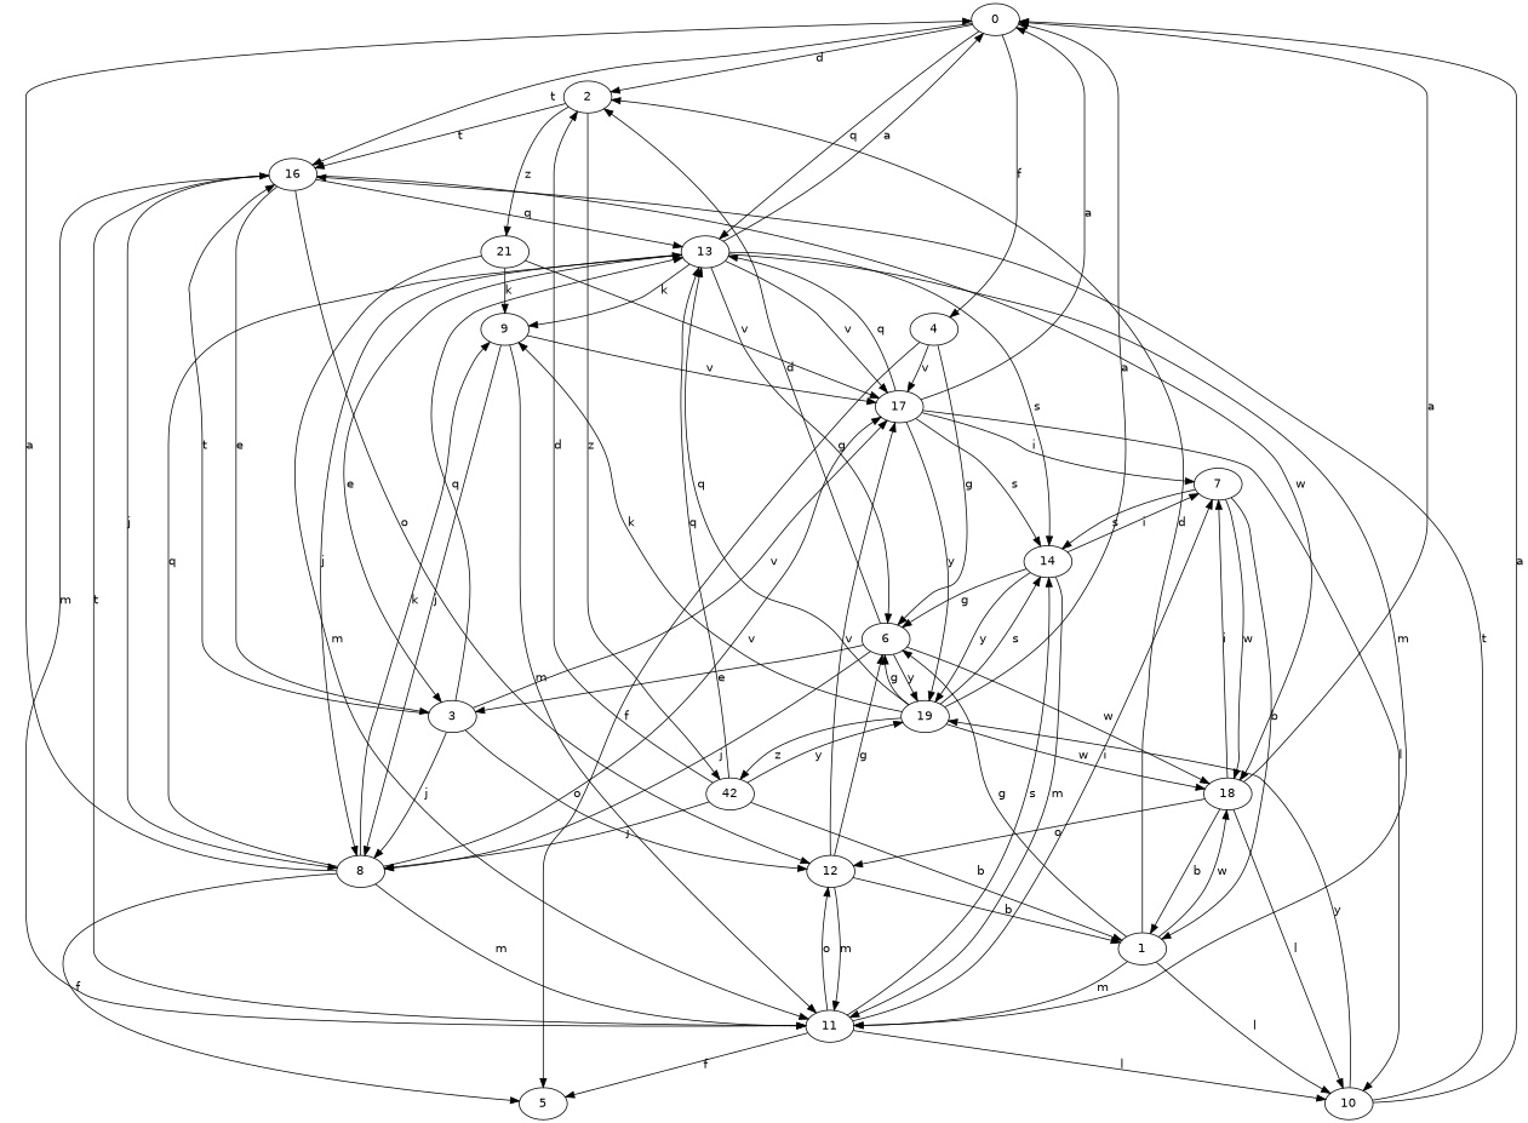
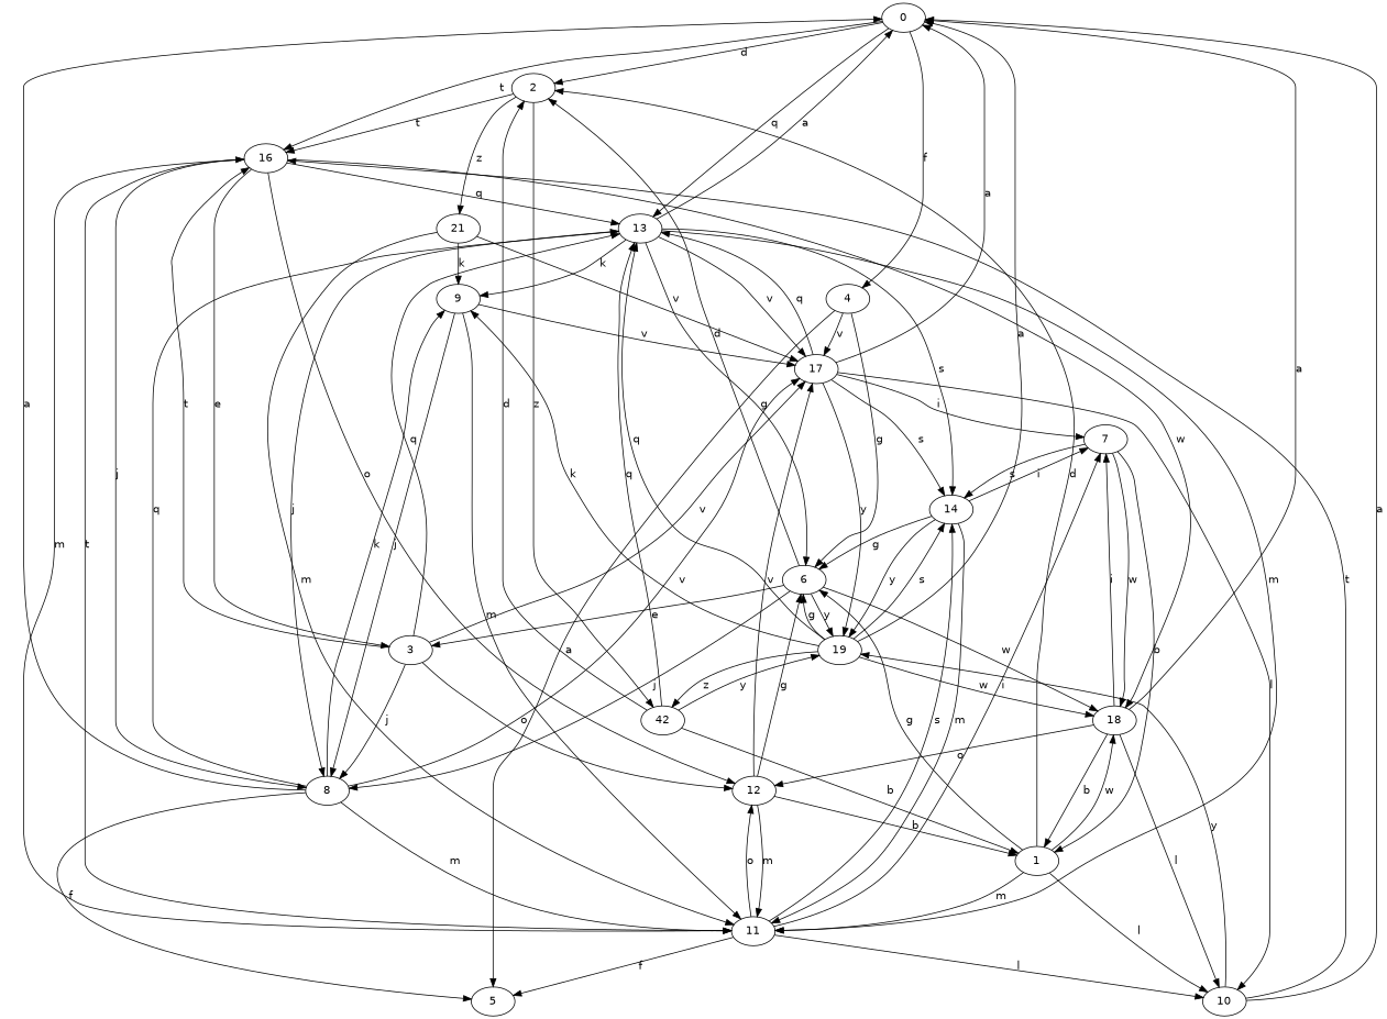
  strict digraph {
    fontname="DejaVu Sans"
    node [fontname="DejaVu Sans"]
    edge [fontname="DejaVu Sans"]
    0
    2
    4
    13
    16
    21
    n7 [label=42]
    6
    17
    5
    11
    3
    8
    14
    9
    18
    12
    1
    10
    19
    7
    0 -> 2 [label=d]
    0 -> 4 [label=f]
    0 -> 13 [label=q]
    0 -> 16 [label=t]
    2 -> 16 [label=t]
    2 -> 21 [label=z]
    2 -> n7 [label=z]
    4 -> 6 [label=g]
    4 -> 17 [label=v]
-   4 -> 5 [label=f]
+   4 -> 5 [label=a]
    13 -> 0 [label=a]
    13 -> 6 [label=g]
    13 -> 17 [label=v]
    13 -> 11 [label=m]
-   13 -> 3 [label=e]
    13 -> 8 [label=j]
    13 -> 14 [label=s]
    13 -> 9 [label=k]
    16 -> 13 [label=q]
    16 -> 11 [label=m]
    16 -> 3 [label=e]
    16 -> 8 [label=j]
    16 -> 18 [label=w]
    16 -> 12 [label=o]
    21 -> 17 [label=v]
    21 -> 11 [label=m]
    21 -> 9 [label=k]
    n7 -> 2 [label=d]
    n7 -> 13 [label=q]
-   n7 -> 8 [label=j]
    n7 -> 1 [label=b]
    n7 -> 19 [label=y]
    6 -> 2 [label=d]
    6 -> 3 [label=e]
    6 -> 8 [label=j]
    6 -> 18 [label=w]
    6 -> 19 [label=y]
    17 -> 0 [label=a]
    17 -> 13 [label=q]
    17 -> 14 [label=s]
    17 -> 10 [label=l]
    17 -> 19 [label=y]
    17 -> 7 [label=i]
    11 -> 16 [label=t]
    11 -> 5 [label=f]
    11 -> 14 [label=s]
    11 -> 12 [label=o]
    11 -> 10 [label=l]
    11 -> 7 [label=i]
    3 -> 13 [label=q]
    3 -> 16 [label=t]
    3 -> 17 [label=v]
    3 -> 8 [label=j]
    3 -> 12 [label=o]
    8 -> 0 [label=a]
    8 -> 13 [label=q]
    8 -> 17 [label=v]
    8 -> 5 [label=f]
    8 -> 11 [label=m]
    8 -> 9 [label=k]
    14 -> 6 [label=g]
    14 -> 11 [label=m]
    14 -> 19 [label=y]
    14 -> 7 [label=i]
    9 -> 17 [label=v]
    9 -> 11 [label=m]
    9 -> 8 [label=j]
    18 -> 0 [label=a]
    18 -> 12 [label=o]
    18 -> 1 [label=b]
    18 -> 10 [label=l]
    18 -> 7 [label=i]
    12 -> 6 [label=g]
    12 -> 17 [label=v]
    12 -> 11 [label=m]
    12 -> 1 [label=b]
    1 -> 2 [label=d]
    1 -> 6 [label=g]
    1 -> 11 [label=m]
    1 -> 18 [label=w]
    1 -> 10 [label=l]
    10 -> 0 [label=a]
    10 -> 16 [label=t]
    10 -> 19 [label=y]
    19 -> 0 [label=a]
    19 -> 13 [label=q]
    19 -> n7 [label=z]
    19 -> 6 [label=g]
    19 -> 14 [label=s]
    19 -> 9 [label=k]
    19 -> 18 [label=w]
    7 -> 14 [label=s]
    7 -> 18 [label=w]
    7 -> 1 [label=b]
  }
